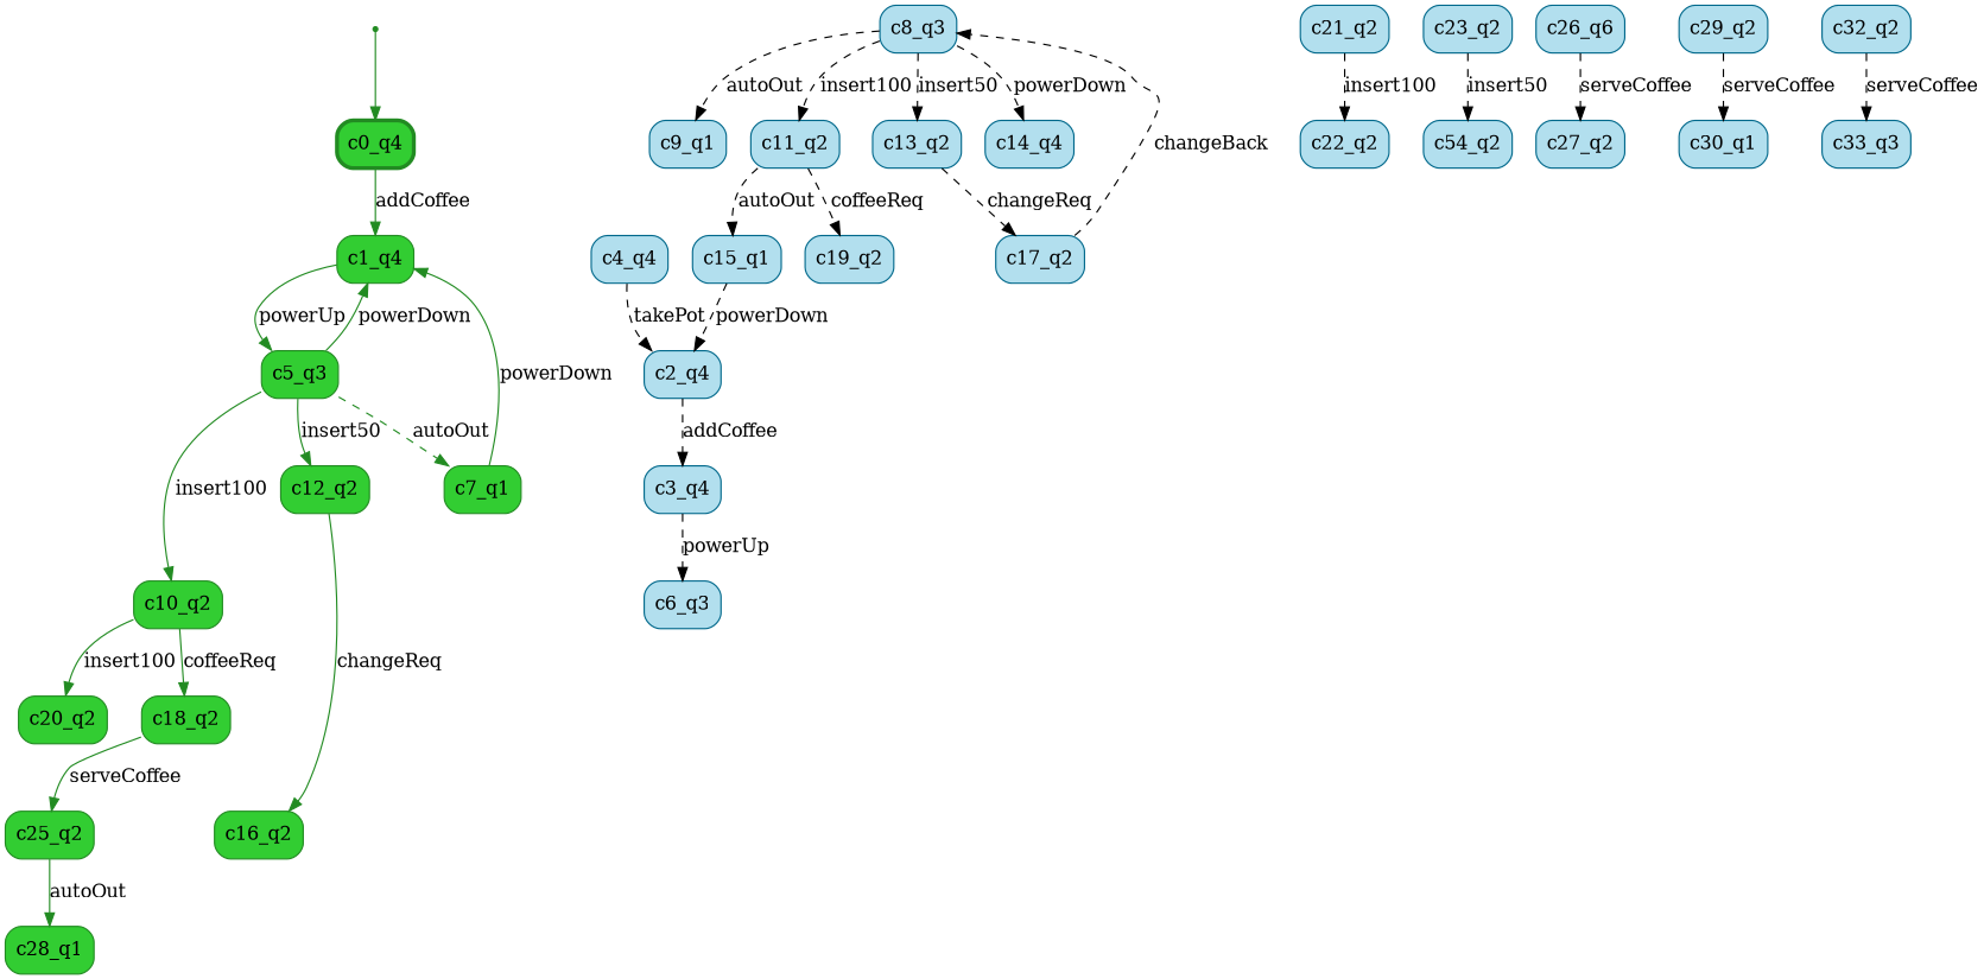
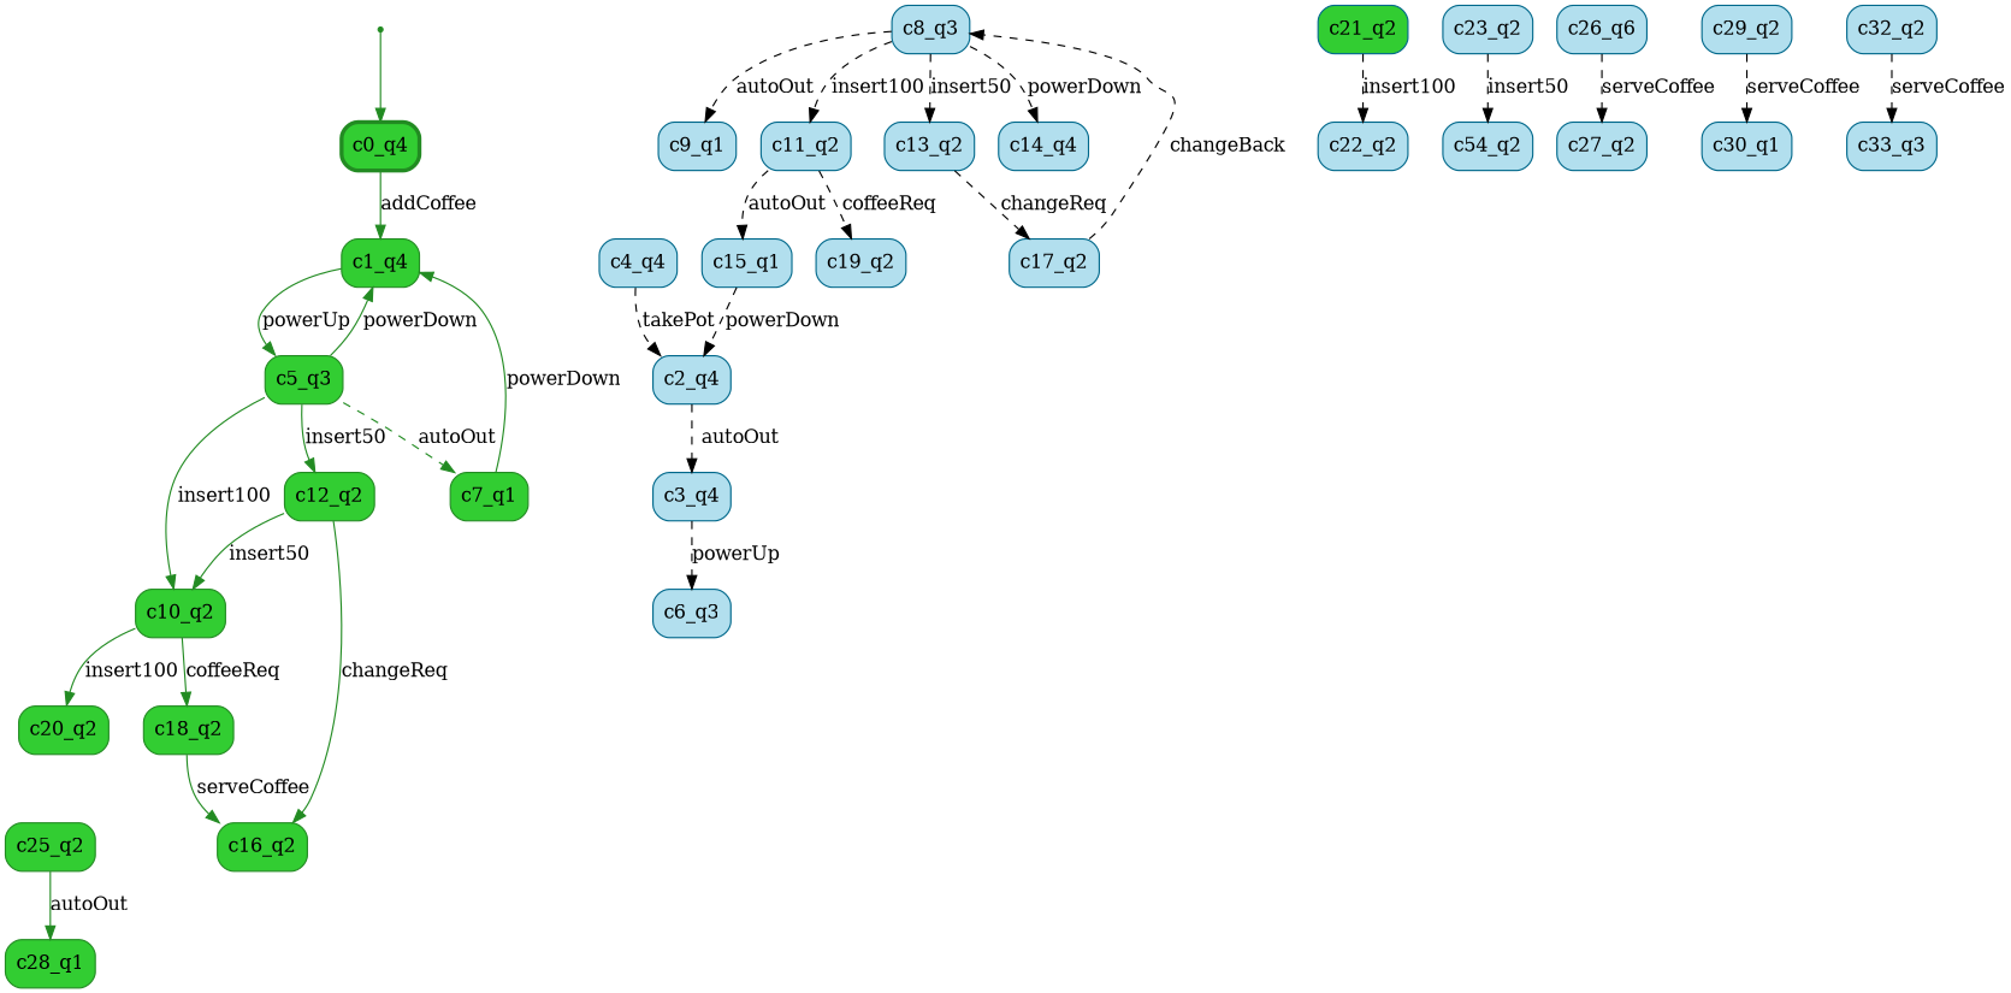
  digraph {
    rankdir=TB
    node [color=deepskyblue4 shape=box fillcolor=lightblue2 style="rounded, filled"]
    edge [color=black style=dashed]
    __invisible__ [color=forestgreen shape=point fillcolor="" style=""]
    n2 [color=forestgreen fillcolor=limegreen label=c0_q4 penwidth=3]
    n3 [color=forestgreen fillcolor=limegreen label=c1_q4]
    n4 [color=forestgreen fillcolor=limegreen label=c5_q3]
    n5 [color=forestgreen fillcolor=limegreen label=c7_q1]
    n6 [color=forestgreen fillcolor=limegreen label=c10_q2]
    n7 [color=forestgreen fillcolor=limegreen label=c12_q2]
    n8 [color=forestgreen fillcolor=limegreen label=c18_q2]
    n9 [color=forestgreen fillcolor=limegreen label=c20_q2]
    n10 [color=forestgreen fillcolor=limegreen label=c16_q2]
    n11 [color=forestgreen fillcolor=limegreen label=c25_q2]
    n12 [color=forestgreen fillcolor=limegreen label=c28_q1]
    n13 [label=c2_q4]
    n14 [label=c3_q4]
    n15 [label=c6_q3]
    n16 [label=c4_q4]
    n17 [label=c8_q3]
    n18 [label=c9_q1]
    n19 [label=c11_q2]
    n20 [label=c13_q2]
    n21 [label=c14_q4]
    n22 [label=c15_q1]
    n23 [label=c19_q2]
    n24 [label=c17_q2]
-   n25 [label=c21_q2]
+   n25 [fillcolor=limegreen label=c21_q2]
    n26 [label=c22_q2]
    n27 [label=c23_q2]
    n28 [label=c54_q2]
    n29 [label=c26_q6]
    n30 [label=c27_q2]
    n31 [label=c29_q2]
    n32 [label=c30_q1]
    n33 [label=c32_q2]
    n34 [label=c33_q3]
    __invisible__ -> n2 [color=forestgreen style=""]
    n2 -> n3 [color=forestgreen label=addCoffee style=""]
    n3 -> n4 [color=forestgreen label=powerUp style=""]
    n4 -> n3 [color=forestgreen label=powerDown style=""]
    n4 -> n5 [color=forestgreen label=autoOut]
    n4 -> n6 [color=forestgreen label=insert100 style=""]
    n4 -> n7 [color=forestgreen label=insert50 style=""]
    n5 -> n3 [color=forestgreen label=powerDown style=""]
    n6 -> n8 [color=forestgreen label=coffeeReq style=""]
    n6 -> n9 [color=forestgreen label=insert100 style=""]
+   n7 -> n6 [color=forestgreen label=insert50 style=""]
    n7 -> n10 [color=forestgreen label=changeReq style=""]
-   n8 -> n11 [color=forestgreen label=serveCoffee style=""]
+   n8 -> n10 [color=forestgreen label=serveCoffee style=""]
    n11 -> n12 [color=forestgreen label=autoOut style=""]
-   n13 -> n14 [label=addCoffee]
+   n13 -> n14 [label=autoOut]
    n14 -> n15 [label=powerUp]
    n16 -> n13 [label=takePot]
    n17 -> n18 [label=autoOut]
    n17 -> n19 [label=insert100]
    n17 -> n20 [label=insert50]
    n17 -> n21 [label=powerDown]
    n19 -> n22 [label=autoOut]
    n19 -> n23 [label=coffeeReq]
    n20 -> n24 [label=changeReq]
    n22 -> n13 [label=powerDown]
    n24 -> n17 [label=changeBack]
    n25 -> n26 [label=insert100]
    n27 -> n28 [label=insert50]
    n29 -> n30 [label=serveCoffee]
    n31 -> n32 [label=serveCoffee]
    n33 -> n34 [label=serveCoffee]
  }
